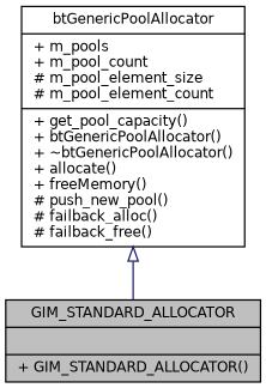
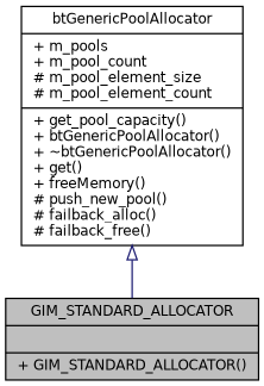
  digraph {
    node [color=black fontname=Helvetica fontsize=10 shape=record style=filled]
    n1 [fillcolor=grey75 fontcolor=black height=0.2 label="{GIM_STANDARD_ALLOCATOR\n||+ GIM_STANDARD_ALLOCATOR()\l}" width=0.4]
-   n2 [fillcolor=white height=0.2 label="{btGenericPoolAllocator\n|+ m_pools\l+ m_pool_count\l# m_pool_element_size\l# m_pool_element_count\l|+ get_pool_capacity()\l+ btGenericPoolAllocator()\l+ ~btGenericPoolAllocator()\l+ allocate()\l+ freeMemory()\l# push_new_pool()\l# failback_alloc()\l# failback_free()\l}" width=0.4]
+   n2 [fillcolor=white height=0.2 label="{btGenericPoolAllocator\n|+ m_pools\l+ m_pool_count\l# m_pool_element_size\l# m_pool_element_count\l|+ get_pool_capacity()\l+ btGenericPoolAllocator()\l+ ~btGenericPoolAllocator()\l+ get()\l+ freeMemory()\l# push_new_pool()\l# failback_alloc()\l# failback_free()\l}" width=0.4]
    n2 -> n1 [arrowtail=empty color=midnightblue dir=back fontname=Helvetica fontsize=10 labelfontname=Helvetica labelfontsize=10 style=solid]
  }
